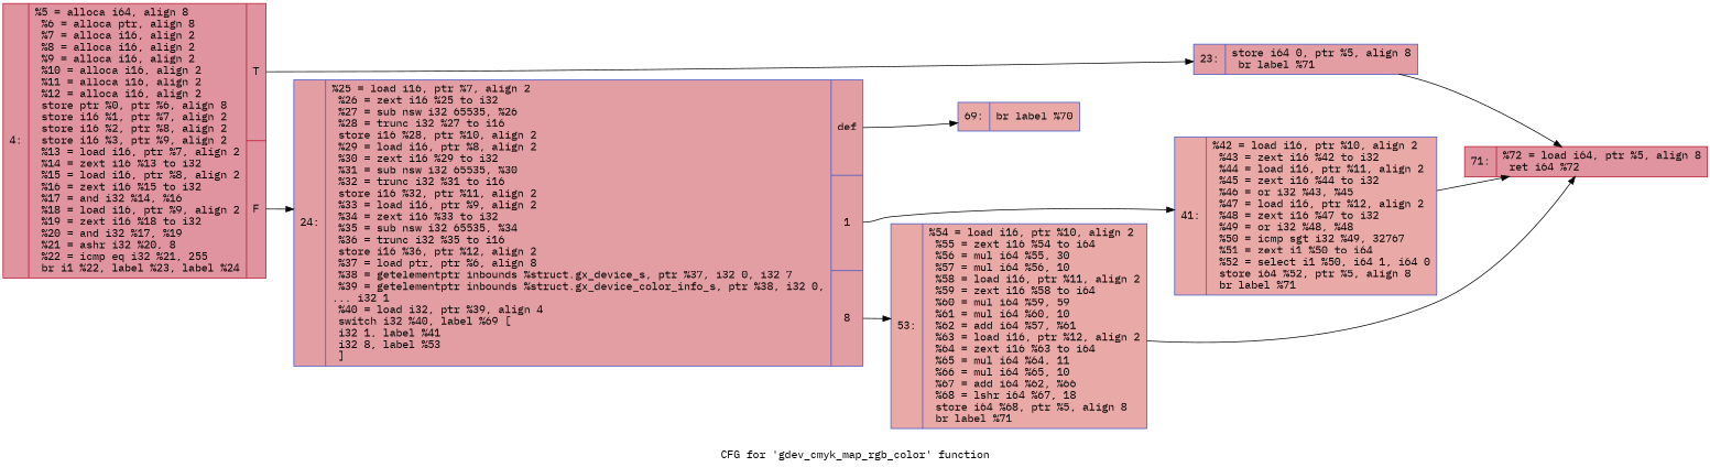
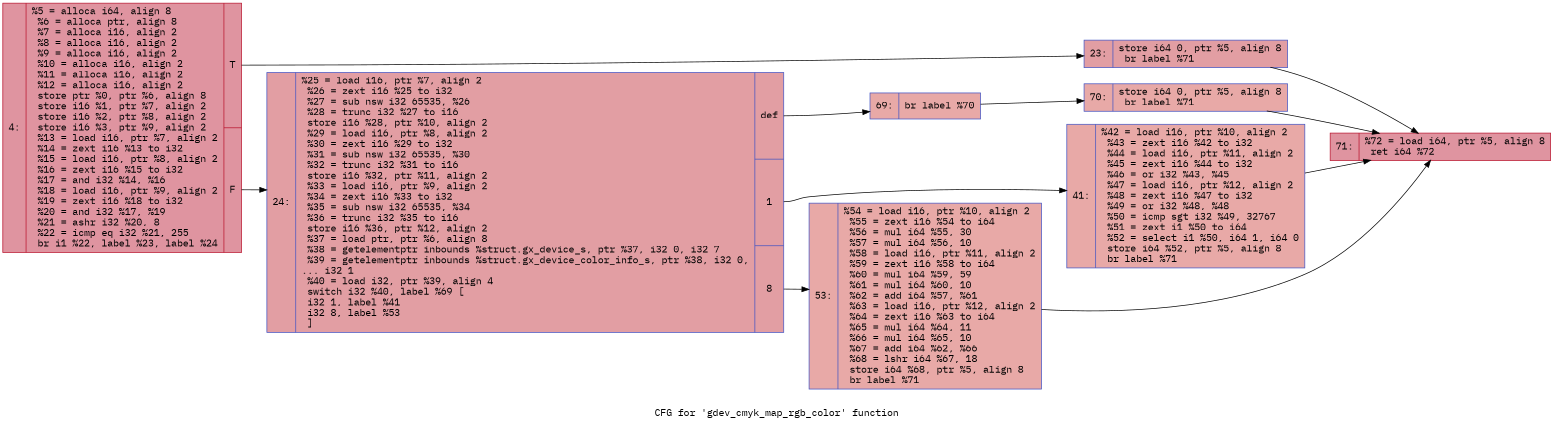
  digraph {
    fontname="IBM Plex Mono"
    label="CFG for 'gdev_cmyk_map_rgb_color' function"
    rankdir=LR
    node [color="#3d50c3ff" fillcolor="#ca3b3770" fontname="IBM Plex Mono" shape=record style=filled]
    edge [fontname="IBM Plex Mono"]
    n1 [color="#b70d28ff" fillcolor="#b70d2870" label="{4:\l|  %5 = alloca i64, align 8\l  %6 = alloca ptr, align 8\l  %7 = alloca i16, align 2\l  %8 = alloca i16, align 2\l  %9 = alloca i16, align 2\l  %10 = alloca i16, align 2\l  %11 = alloca i16, align 2\l  %12 = alloca i16, align 2\l  store ptr %0, ptr %6, align 8\l  store i16 %1, ptr %7, align 2\l  store i16 %2, ptr %8, align 2\l  store i16 %3, ptr %9, align 2\l  %13 = load i16, ptr %7, align 2\l  %14 = zext i16 %13 to i32\l  %15 = load i16, ptr %8, align 2\l  %16 = zext i16 %15 to i32\l  %17 = and i32 %14, %16\l  %18 = load i16, ptr %9, align 2\l  %19 = zext i16 %18 to i32\l  %20 = and i32 %17, %19\l  %21 = ashr i32 %20, 8\l  %22 = icmp eq i32 %21, 255\l  br i1 %22, label %23, label %24\l|{<s0>T|<s1>F}}"]
    n2 [fillcolor="#be242e70" label="{23:\l|  store i64 0, ptr %5, align 8\l  br label %71\l}"]
    n3 [fillcolor="#be242e70" label="{24:\l|  %25 = load i16, ptr %7, align 2\l  %26 = zext i16 %25 to i32\l  %27 = sub nsw i32 65535, %26\l  %28 = trunc i32 %27 to i16\l  store i16 %28, ptr %10, align 2\l  %29 = load i16, ptr %8, align 2\l  %30 = zext i16 %29 to i32\l  %31 = sub nsw i32 65535, %30\l  %32 = trunc i32 %31 to i16\l  store i16 %32, ptr %11, align 2\l  %33 = load i16, ptr %9, align 2\l  %34 = zext i16 %33 to i32\l  %35 = sub nsw i32 65535, %34\l  %36 = trunc i32 %35 to i16\l  store i16 %36, ptr %12, align 2\l  %37 = load ptr, ptr %6, align 8\l  %38 = getelementptr inbounds %struct.gx_device_s, ptr %37, i32 0, i32 7\l  %39 = getelementptr inbounds %struct.gx_device_color_info_s, ptr %38, i32 0,\l... i32 1\l  %40 = load i32, ptr %39, align 4\l  switch i32 %40, label %69 [\l    i32 1, label %41\l    i32 8, label %53\l  ]\l|{<s0>def|<s1>1|<s2>8}}"]
    n4 [color="#b70d28ff" fillcolor="#b70d2870" label="{71:\l|  %72 = load i64, ptr %5, align 8\l  ret i64 %72\l}"]
    n5 [label="{69:\l|  br label %70\l}"]
    n6 [label="{41:\l|  %42 = load i16, ptr %10, align 2\l  %43 = zext i16 %42 to i32\l  %44 = load i16, ptr %11, align 2\l  %45 = zext i16 %44 to i32\l  %46 = or i32 %43, %45\l  %47 = load i16, ptr %12, align 2\l  %48 = zext i16 %47 to i32\l  %49 = or i32 %48, %48\l  %50 = icmp sgt i32 %49, 32767\l  %51 = zext i1 %50 to i64\l  %52 = select i1 %50, i64 1, i64 0\l  store i64 %52, ptr %5, align 8\l  br label %71\l}"]
    n7 [label="{53:\l|  %54 = load i16, ptr %10, align 2\l  %55 = zext i16 %54 to i64\l  %56 = mul i64 %55, 30\l  %57 = mul i64 %56, 10\l  %58 = load i16, ptr %11, align 2\l  %59 = zext i16 %58 to i64\l  %60 = mul i64 %59, 59\l  %61 = mul i64 %60, 10\l  %62 = add i64 %57, %61\l  %63 = load i16, ptr %12, align 2\l  %64 = zext i16 %63 to i64\l  %65 = mul i64 %64, 11\l  %66 = mul i64 %65, 10\l  %67 = add i64 %62, %66\l  %68 = lshr i64 %67, 18\l  store i64 %68, ptr %5, align 8\l  br label %71\l}"]
+   n8 [label="{70:\l|  store i64 0, ptr %5, align 8\l  br label %71\l}"]
    n1 -> n2 [tailport=s0]
    n1 -> n3 [tailport=s1]
    n2 -> n4
    n3 -> n5 [tailport=s0]
    n3 -> n6 [tailport=s1]
    n3 -> n7 [tailport=s2]
+   n5 -> n8
    n6 -> n4
    n7 -> n4
+   n8 -> n4
  }
